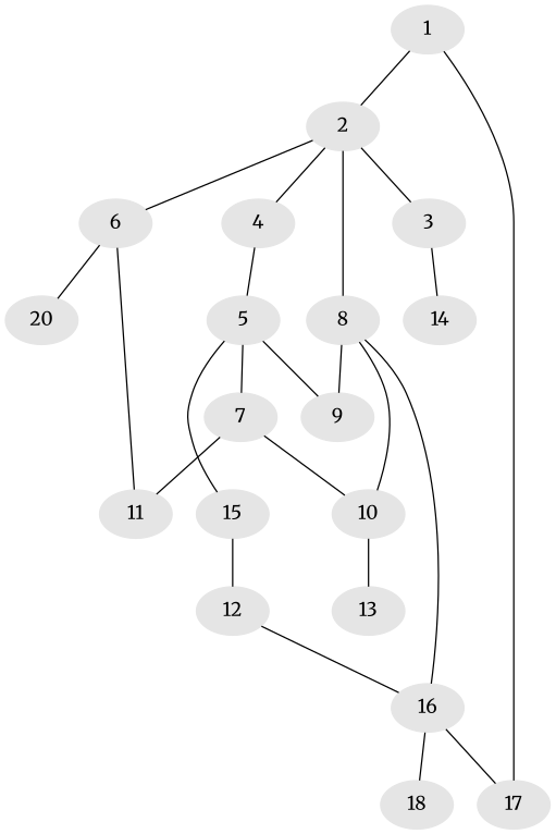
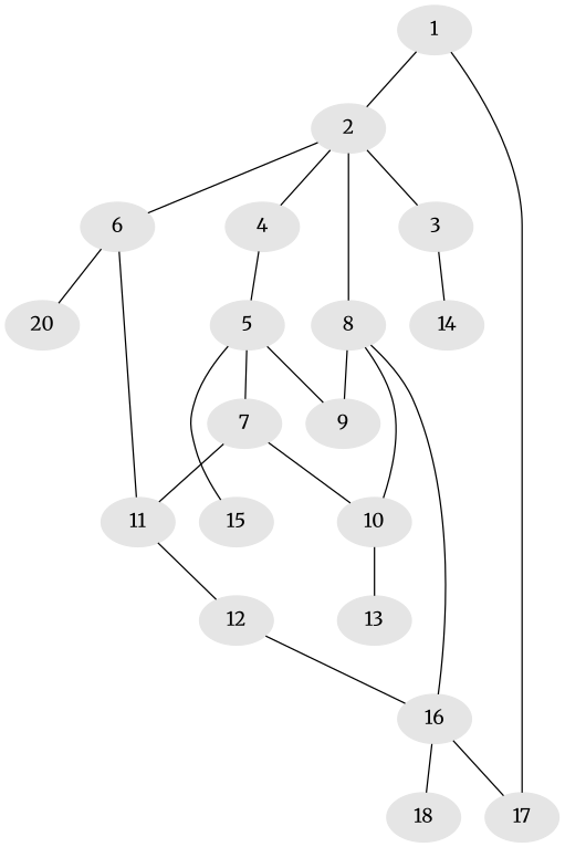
  graph {
    fontname=Merriweather
    node [color=gray90 fontname=Merriweather style=filled]
    edge [fontname=Merriweather]
    1
    2
    17
    3
    4
    6
    8
    14
    5
    11
    20
    9
    10
    16
    7
    15
    12
    13
    18
    1 -- 2
    1 -- 17
    2 -- 3
    2 -- 4
    2 -- 6
    2 -- 8
    3 -- 14
    4 -- 5
    6 -- 11
    6 -- 20
    8 -- 9
    8 -- 10
    8 -- 16
    5 -- 9
    5 -- 7
    5 -- 15
-   15 -- 12
+   11 -- 12
    10 -- 13
    16 -- 17
    16 -- 18
    7 -- 11
    7 -- 10
    12 -- 16
  }
